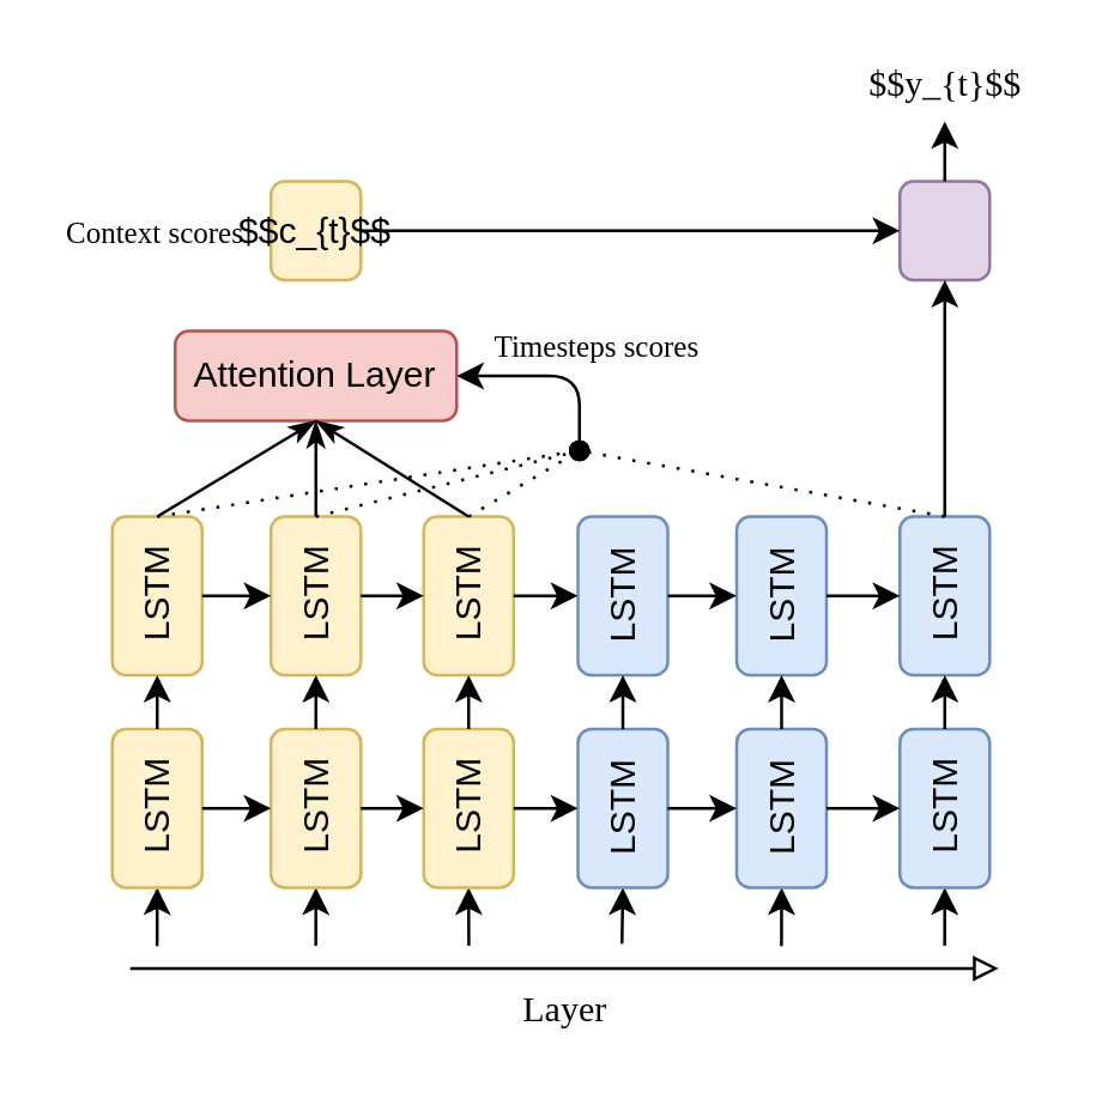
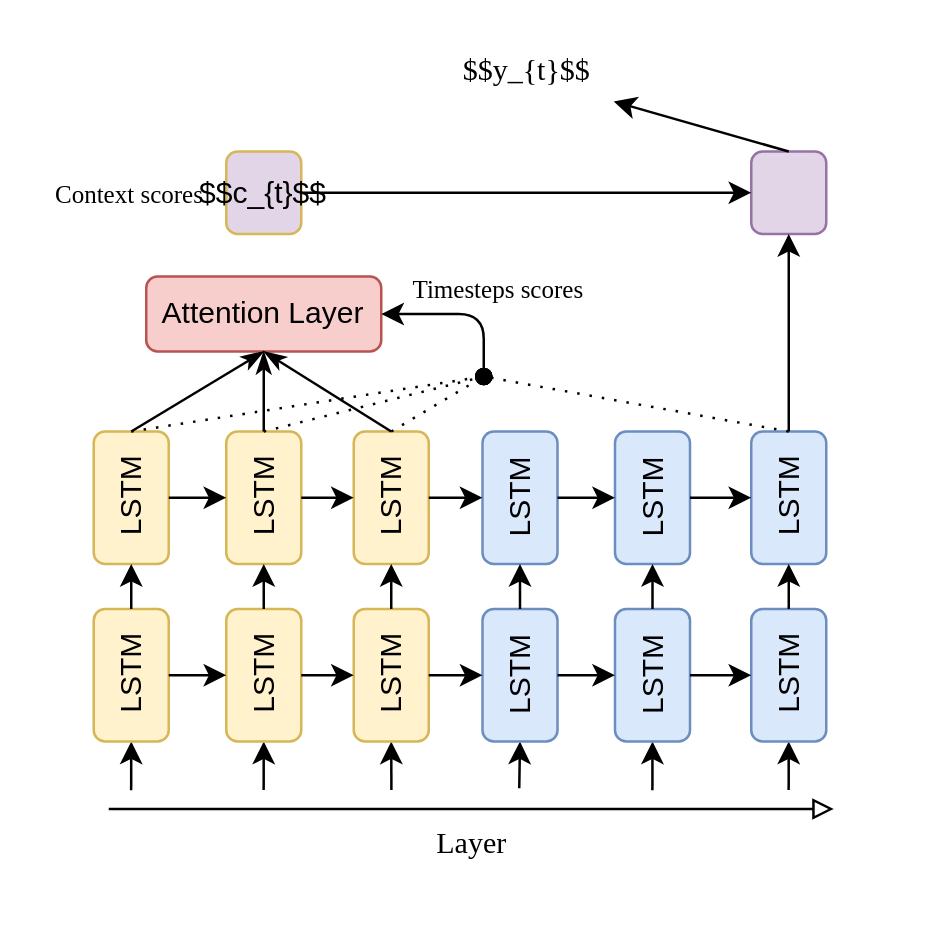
  <mxCell id="0" />
  <mxCell id="1" parent="0" />
  <mxCell id="2" value="" style="endArrow=classic;html=1;exitX=0.498;exitY=-0.001;exitDx=0;exitDy=0;exitPerimeter=0;entryX=0;entryY=0.5;entryDx=0;entryDy=0;" parent="1" target="7" edge="1"><mxGeometry width="50" height="50" relative="1" as="geometry"><mxPoint x="51.96" y="315.48" as="sourcePoint" /><mxPoint x="95.5" y="354.5" as="targetPoint" /></mxGeometry></mxCell>
  <mxCell id="3" value="" style="endArrow=classic;html=1;exitX=0.498;exitY=-0.003;exitDx=0;exitDy=0;exitPerimeter=0;entryX=0;entryY=0.5;entryDx=0;entryDy=0;" parent="1" target="8" edge="1"><mxGeometry width="50" height="50" relative="1" as="geometry"><mxPoint x="104.96" y="315.44" as="sourcePoint" /><mxPoint x="145.5" y="414.5" as="targetPoint" /></mxGeometry></mxCell>
  <mxCell id="4" value="" style="endArrow=classic;html=1;exitX=0.503;exitY=-0.003;exitDx=0;exitDy=0;exitPerimeter=0;entryX=0;entryY=0.5;entryDx=0;entryDy=0;" parent="1" target="9" edge="1"><mxGeometry width="50" height="50" relative="1" as="geometry"><mxPoint x="156.06" y="315.44" as="sourcePoint" /><mxPoint x="165.5" y="414.5" as="targetPoint" /></mxGeometry></mxCell>
  <mxCell id="5" value="" style="endArrow=block;html=1;endFill=0;" parent="1" edge="1"><mxGeometry width="50" height="50" relative="1" as="geometry"><mxPoint x="43" y="323" as="sourcePoint" /><mxPoint x="333" y="323" as="targetPoint" /></mxGeometry></mxCell>
  <mxCell id="6" value="Layer" style="text;html=1;resizable=0;points=[];autosize=1;align=center;verticalAlign=middle;spacingTop=-4;fontFamily=Georgia;" parent="1" vertex="1"><mxGeometry x="152.5" y="329" width="70" height="20" as="geometry" /></mxCell>
  <mxCell id="7" value="LSTM" style="rounded=1;whiteSpace=wrap;html=1;fillColor=#fff2cc;strokeColor=#d6b656;shadow=0;glass=0;comic=0;rotation=-90;" parent="1" vertex="1"><mxGeometry x="25.5" y="254.5" width="53" height="30" as="geometry" /></mxCell>
  <mxCell id="8" value="LSTM" style="rounded=1;whiteSpace=wrap;html=1;fillColor=#fff2cc;strokeColor=#d6b656;shadow=0;glass=0;comic=0;rotation=-90;" parent="1" vertex="1"><mxGeometry x="78.5" y="254.5" width="53" height="30" as="geometry" /></mxCell>
  <mxCell id="9" value="LSTM" style="rounded=1;whiteSpace=wrap;html=1;fillColor=#fff2cc;strokeColor=#d6b656;shadow=0;glass=0;comic=0;rotation=-90;" parent="1" vertex="1"><mxGeometry x="129.5" y="254.5" width="53" height="30" as="geometry" /></mxCell>
  <mxCell id="10" value="" style="endArrow=classic;html=1;exitX=0.5;exitY=1;exitDx=0;exitDy=0;entryX=0.5;entryY=0;entryDx=0;entryDy=0;" parent="1" source="7" target="8" edge="1"><mxGeometry width="50" height="50" relative="1" as="geometry"><mxPoint x="26" y="279.5" as="sourcePoint" /><mxPoint x="47" y="279.5" as="targetPoint" /></mxGeometry></mxCell>
  <mxCell id="11" value="" style="endArrow=classic;html=1;exitX=0.5;exitY=1;exitDx=0;exitDy=0;entryX=0.5;entryY=0;entryDx=0;entryDy=0;" parent="1" source="8" target="9" edge="1"><mxGeometry width="50" height="50" relative="1" as="geometry"><mxPoint x="34" y="289.5" as="sourcePoint" /><mxPoint x="55" y="289.5" as="targetPoint" /></mxGeometry></mxCell>
  <mxCell id="12" value="LSTM" style="rounded=1;whiteSpace=wrap;html=1;fillColor=#fff2cc;strokeColor=#d6b656;shadow=0;glass=0;comic=0;rotation=-90;" parent="1" vertex="1"><mxGeometry x="25.5" y="183.5" width="53" height="30" as="geometry" /></mxCell>
  <mxCell id="13" value="LSTM" style="rounded=1;whiteSpace=wrap;html=1;fillColor=#fff2cc;strokeColor=#d6b656;shadow=0;glass=0;comic=0;rotation=-90;" parent="1" vertex="1"><mxGeometry x="78.5" y="183.5" width="53" height="30" as="geometry" /></mxCell>
  <mxCell id="14" value="LSTM" style="rounded=1;whiteSpace=wrap;html=1;fillColor=#fff2cc;strokeColor=#d6b656;shadow=0;glass=0;comic=0;rotation=-90;" parent="1" vertex="1"><mxGeometry x="129.5" y="183.5" width="53" height="30" as="geometry" /></mxCell>
  <mxCell id="15" value="" style="endArrow=classic;html=1;entryX=0;entryY=0.5;entryDx=0;entryDy=0;exitX=1;exitY=0.5;exitDx=0;exitDy=0;" parent="1" source="7" target="12" edge="1"><mxGeometry width="50" height="50" relative="1" as="geometry"><mxPoint x="-154.5" y="433.5" as="sourcePoint" /><mxPoint x="-104.5" y="383.5" as="targetPoint" /></mxGeometry></mxCell>
  <mxCell id="16" value="" style="endArrow=classic;html=1;entryX=0;entryY=0.5;entryDx=0;entryDy=0;exitX=1;exitY=0.5;exitDx=0;exitDy=0;" parent="1" source="8" target="13" edge="1"><mxGeometry width="50" height="50" relative="1" as="geometry"><mxPoint x="60" y="253" as="sourcePoint" /><mxPoint x="60" y="235" as="targetPoint" /></mxGeometry></mxCell>
  <mxCell id="17" value="" style="endArrow=classic;html=1;entryX=0;entryY=0.5;entryDx=0;entryDy=0;exitX=1;exitY=0.5;exitDx=0;exitDy=0;" parent="1" source="9" target="14" edge="1"><mxGeometry width="50" height="50" relative="1" as="geometry"><mxPoint x="68" y="263" as="sourcePoint" /><mxPoint x="68" y="245" as="targetPoint" /></mxGeometry></mxCell>
  <mxCell id="18" value="" style="endArrow=classic;html=1;entryX=0.5;entryY=0;entryDx=0;entryDy=0;exitX=0.5;exitY=1;exitDx=0;exitDy=0;" parent="1" source="13" target="14" edge="1"><mxGeometry width="50" height="50" relative="1" as="geometry"><mxPoint x="85.5" y="172.5" as="sourcePoint" /><mxPoint x="85.5" y="153.5" as="targetPoint" /></mxGeometry></mxCell>
  <mxCell id="19" value="" style="endArrow=classic;html=1;entryX=0.5;entryY=0;entryDx=0;entryDy=0;exitX=0.5;exitY=1;exitDx=0;exitDy=0;" parent="1" source="12" target="13" edge="1"><mxGeometry width="50" height="50" relative="1" as="geometry"><mxPoint x="61" y="160" as="sourcePoint" /><mxPoint x="61" y="141" as="targetPoint" /></mxGeometry></mxCell>
  <mxCell id="20" value="" style="endArrow=classic;html=1;exitX=0.495;exitY=-0.04;exitDx=0;exitDy=0;exitPerimeter=0;entryX=0;entryY=0.5;entryDx=0;entryDy=0;" parent="1" target="23" edge="1"><mxGeometry width="50" height="50" relative="1" as="geometry"><mxPoint x="207.2" y="314.7" as="sourcePoint" /><mxPoint x="225.412" y="356" as="targetPoint" /></mxGeometry></mxCell>
  <mxCell id="21" value="" style="endArrow=classic;html=1;exitX=0.498;exitY=-0.001;exitDx=0;exitDy=0;exitPerimeter=0;entryX=0;entryY=0.5;entryDx=0;entryDy=0;" parent="1" target="24" edge="1"><mxGeometry width="50" height="50" relative="1" as="geometry"><mxPoint x="260.46" y="315.48" as="sourcePoint" /><mxPoint x="305.5" y="356" as="targetPoint" /></mxGeometry></mxCell>
  <mxCell id="22" value="" style="endArrow=classic;html=1;exitX=0.498;exitY=-0.003;exitDx=0;exitDy=0;exitPerimeter=0;entryX=0;entryY=0.5;entryDx=0;entryDy=0;" parent="1" target="25" edge="1"><mxGeometry width="50" height="50" relative="1" as="geometry"><mxPoint x="314.96" y="315.44" as="sourcePoint" /><mxPoint x="355.5" y="416" as="targetPoint" /></mxGeometry></mxCell>
  <mxCell id="23" value="LSTM" style="rounded=1;whiteSpace=wrap;html=1;fillColor=#dae8fc;strokeColor=#6c8ebf;shadow=0;glass=0;comic=0;rotation=-90;" parent="1" vertex="1"><mxGeometry x="181" y="254.5" width="53" height="30" as="geometry" /></mxCell>
  <mxCell id="24" value="LSTM" style="rounded=1;whiteSpace=wrap;html=1;fillColor=#dae8fc;strokeColor=#6c8ebf;shadow=0;glass=0;comic=0;rotation=-90;" parent="1" vertex="1"><mxGeometry x="234" y="254.5" width="53" height="30" as="geometry" /></mxCell>
  <mxCell id="25" value="LSTM" style="rounded=1;whiteSpace=wrap;html=1;fillColor=#dae8fc;strokeColor=#6c8ebf;shadow=0;glass=0;comic=0;rotation=-90;" parent="1" vertex="1"><mxGeometry x="288.5" y="254.5" width="53" height="30" as="geometry" /></mxCell>
  <mxCell id="26" value="" style="endArrow=classic;html=1;exitX=0.5;exitY=1;exitDx=0;exitDy=0;entryX=0.5;entryY=0;entryDx=0;entryDy=0;" parent="1" source="23" target="24" edge="1"><mxGeometry width="50" height="50" relative="1" as="geometry"><mxPoint x="145.5" y="436" as="sourcePoint" /><mxPoint x="195.5" y="386" as="targetPoint" /></mxGeometry></mxCell>
  <mxCell id="27" value="" style="endArrow=classic;html=1;exitX=0.5;exitY=1;exitDx=0;exitDy=0;entryX=0.5;entryY=0;entryDx=0;entryDy=0;" parent="1" source="24" target="25" edge="1"><mxGeometry width="50" height="50" relative="1" as="geometry"><mxPoint x="236" y="281" as="sourcePoint" /><mxPoint x="257" y="281" as="targetPoint" /></mxGeometry></mxCell>
  <mxCell id="28" value="LSTM" style="rounded=1;whiteSpace=wrap;html=1;fillColor=#dae8fc;strokeColor=#6c8ebf;shadow=0;glass=0;comic=0;rotation=-90;" parent="1" vertex="1"><mxGeometry x="181" y="183.5" width="53" height="30" as="geometry" /></mxCell>
  <mxCell id="29" value="LSTM" style="rounded=1;whiteSpace=wrap;html=1;fillColor=#dae8fc;strokeColor=#6c8ebf;shadow=0;glass=0;comic=0;rotation=-90;" parent="1" vertex="1"><mxGeometry x="234" y="183.5" width="53" height="30" as="geometry" /></mxCell>
  <mxCell id="30" value="LSTM" style="rounded=1;whiteSpace=wrap;html=1;fillColor=#dae8fc;strokeColor=#6c8ebf;shadow=0;glass=0;comic=0;rotation=-90;" parent="1" vertex="1"><mxGeometry x="288.5" y="183.5" width="53" height="30" as="geometry" /></mxCell>
  <mxCell id="31" value="" style="endArrow=classic;html=1;entryX=0;entryY=0.5;entryDx=0;entryDy=0;exitX=1;exitY=0.5;exitDx=0;exitDy=0;" parent="1" source="23" target="28" edge="1"><mxGeometry width="50" height="50" relative="1" as="geometry"><mxPoint x="55.5" y="435" as="sourcePoint" /><mxPoint x="105.5" y="385" as="targetPoint" /></mxGeometry></mxCell>
  <mxCell id="32" value="" style="endArrow=classic;html=1;entryX=0;entryY=0.5;entryDx=0;entryDy=0;exitX=1;exitY=0.5;exitDx=0;exitDy=0;" parent="1" source="24" target="29" edge="1"><mxGeometry width="50" height="50" relative="1" as="geometry"><mxPoint x="55.5" y="435" as="sourcePoint" /><mxPoint x="105.5" y="385" as="targetPoint" /></mxGeometry></mxCell>
  <mxCell id="33" value="" style="endArrow=classic;html=1;entryX=0;entryY=0.5;entryDx=0;entryDy=0;exitX=1;exitY=0.5;exitDx=0;exitDy=0;" parent="1" source="25" target="30" edge="1"><mxGeometry width="50" height="50" relative="1" as="geometry"><mxPoint x="270" y="254.5" as="sourcePoint" /><mxPoint x="270" y="236.5" as="targetPoint" /></mxGeometry></mxCell>
  <mxCell id="34" value="" style="endArrow=classic;html=1;entryX=0.5;entryY=0;entryDx=0;entryDy=0;exitX=0.5;exitY=1;exitDx=0;exitDy=0;" parent="1" source="28" target="29" edge="1"><mxGeometry width="50" height="50" relative="1" as="geometry"><mxPoint x="251" y="141.5" as="sourcePoint" /><mxPoint x="251" y="122.5" as="targetPoint" /></mxGeometry></mxCell>
  <mxCell id="35" value="" style="endArrow=classic;html=1;entryX=0.5;entryY=0;entryDx=0;entryDy=0;exitX=0.5;exitY=1;exitDx=0;exitDy=0;" parent="1" source="29" target="30" edge="1"><mxGeometry width="50" height="50" relative="1" as="geometry"><mxPoint x="271" y="161.5" as="sourcePoint" /><mxPoint x="271" y="142.5" as="targetPoint" /></mxGeometry></mxCell>
  <mxCell id="36" value="" style="endArrow=classic;html=1;exitX=0.5;exitY=1;exitDx=0;exitDy=0;entryX=0.5;entryY=0;entryDx=0;entryDy=0;" parent="1" source="9" target="23" edge="1"><mxGeometry width="50" height="50" relative="1" as="geometry"><mxPoint x="-17" y="430" as="sourcePoint" /><mxPoint x="33" y="380" as="targetPoint" /></mxGeometry></mxCell>
  <mxCell id="37" value="" style="endArrow=classic;html=1;exitX=0.5;exitY=1;exitDx=0;exitDy=0;entryX=0.5;entryY=0;entryDx=0;entryDy=0;" parent="1" source="14" target="28" edge="1"><mxGeometry width="50" height="50" relative="1" as="geometry"><mxPoint x="181" y="279.5" as="sourcePoint" /><mxPoint x="202.5" y="279.5" as="targetPoint" /></mxGeometry></mxCell>
  <mxCell id="38" value="Attention Layer" style="rounded=1;whiteSpace=wrap;html=1;fillColor=#f8cecc;strokeColor=#b85450;shadow=0;glass=0;comic=0;rotation=0;" parent="1" vertex="1"><mxGeometry x="58" y="110" width="94" height="30" as="geometry" /></mxCell>
  <mxCell id="39" value="" style="endArrow=classicThin;html=1;entryX=0.5;entryY=1;entryDx=0;entryDy=0;exitX=1;exitY=0.5;exitDx=0;exitDy=0;endFill=1;" parent="1" source="12" target="38" edge="1"><mxGeometry width="50" height="50" relative="1" as="geometry"><mxPoint x="11" y="182" as="sourcePoint" /><mxPoint x="88.5" y="140" as="targetPoint" /></mxGeometry></mxCell>
  <mxCell id="40" value="" style="endArrow=classicThin;html=1;entryX=0.5;entryY=1;entryDx=0;entryDy=0;exitX=1;exitY=0.5;exitDx=0;exitDy=0;endFill=1;" parent="1" source="13" target="38" edge="1"><mxGeometry width="50" height="50" relative="1" as="geometry"><mxPoint x="21" y="192" as="sourcePoint" /><mxPoint x="98.5" y="150" as="targetPoint" /></mxGeometry></mxCell>
  <mxCell id="41" value="" style="endArrow=classicThin;html=1;entryX=0.5;entryY=1;entryDx=0;entryDy=0;exitX=1;exitY=0.5;exitDx=0;exitDy=0;endFill=1;" parent="1" source="14" target="38" edge="1"><mxGeometry width="50" height="50" relative="1" as="geometry"><mxPoint x="31" y="202" as="sourcePoint" /><mxPoint x="108.5" y="160" as="targetPoint" /></mxGeometry></mxCell>
- <mxCell id="42" value="$$c_{t}$$" style="rounded=1;whiteSpace=wrap;html=1;fillColor=#fff2cc;strokeColor=#d6b656;shadow=0;glass=0;comic=0;rotation=0;" parent="1" vertex="1"><mxGeometry x="90" y="60" width="30" height="33" as="geometry" /></mxCell>
+ <mxCell id="42" value="$$c_{t}$$" style="rounded=1;whiteSpace=wrap;html=1;fillColor=#e1d5e7;strokeColor=#d6b656;shadow=0;glass=0;comic=0;rotation=0;" parent="1" vertex="1"><mxGeometry x="90" y="60" width="30" height="33" as="geometry" /></mxCell>
  <mxCell id="43" value="" style="endArrow=oval;html=1;exitX=1;exitY=0.5;exitDx=0;exitDy=0;dashed=1;dashPattern=1 4;endFill=1;" parent="1" source="12" edge="1"><mxGeometry width="50" height="50" relative="1" as="geometry"><mxPoint x="-47" y="190" as="sourcePoint" /><mxPoint x="193" y="150" as="targetPoint" /></mxGeometry></mxCell>
  <mxCell id="44" value="" style="endArrow=oval;html=1;exitX=1;exitY=0.5;exitDx=0;exitDy=0;dashed=1;dashPattern=1 4;endFill=1;" parent="1" source="13" edge="1"><mxGeometry width="50" height="50" relative="1" as="geometry"><mxPoint x="-67" y="240" as="sourcePoint" /><mxPoint x="193" y="150" as="targetPoint" /></mxGeometry></mxCell>
  <mxCell id="45" value="" style="endArrow=oval;html=1;exitX=1;exitY=0.5;exitDx=0;exitDy=0;dashed=1;dashPattern=1 4;endFill=1;" parent="1" source="14" edge="1"><mxGeometry width="50" height="50" relative="1" as="geometry"><mxPoint x="-57" y="220" as="sourcePoint" /><mxPoint x="193" y="150" as="targetPoint" /></mxGeometry></mxCell>
  <mxCell id="46" value="" style="endArrow=oval;html=1;exitX=1;exitY=0.5;exitDx=0;exitDy=0;dashed=1;dashPattern=1 4;endFill=1;" parent="1" source="30" edge="1"><mxGeometry width="50" height="50" relative="1" as="geometry"><mxPoint x="238.5" y="150" as="sourcePoint" /><mxPoint x="193" y="150" as="targetPoint" /></mxGeometry></mxCell>
  <mxCell id="47" value="" style="edgeStyle=elbowEdgeStyle;elbow=horizontal;endArrow=classic;html=1;entryX=1;entryY=0.5;entryDx=0;entryDy=0;" parent="1" target="38" edge="1"><mxGeometry width="50" height="50" relative="1" as="geometry"><mxPoint x="193" y="150" as="sourcePoint" /><mxPoint x="153" y="120" as="targetPoint" /><Array as="points"><mxPoint x="193" y="130" /></Array></mxGeometry></mxCell>
  <mxCell id="48" value="Timesteps scores" style="text;html=1;resizable=0;points=[];autosize=1;align=left;verticalAlign=top;spacingTop=-4;fontFamily=Georgia;fontSize=10;" parent="1" vertex="1"><mxGeometry x="162.5" y="107" width="90" height="10" as="geometry" /></mxCell>
  <mxCell id="49" value="" style="rounded=1;whiteSpace=wrap;html=1;fillColor=#e1d5e7;strokeColor=#9673a6;shadow=0;glass=0;comic=0;rotation=0;" parent="1" vertex="1"><mxGeometry x="300" y="60" width="30" height="33" as="geometry" /></mxCell>
  <mxCell id="50" value="" style="endArrow=classic;html=1;fontFamily=Georgia;fontSize=10;exitX=1;exitY=0.5;exitDx=0;exitDy=0;entryX=0;entryY=0.5;entryDx=0;entryDy=0;" parent="1" source="42" target="49" edge="1"><mxGeometry width="50" height="50" relative="1" as="geometry"><mxPoint x="-37" y="167" as="sourcePoint" /><mxPoint x="13" y="117" as="targetPoint" /></mxGeometry></mxCell>
  <mxCell id="51" value="" style="endArrow=classic;html=1;fontFamily=Georgia;fontSize=10;entryX=0.5;entryY=1;entryDx=0;entryDy=0;exitX=1;exitY=0.5;exitDx=0;exitDy=0;" parent="1" source="30" target="49" edge="1"><mxGeometry width="50" height="50" relative="1" as="geometry"><mxPoint x="-7" y="430" as="sourcePoint" /><mxPoint x="43" y="380" as="targetPoint" /></mxGeometry></mxCell>
  <mxCell id="52" value="Context scores" style="text;html=1;resizable=0;points=[];autosize=1;align=left;verticalAlign=top;spacingTop=-4;fontFamily=Georgia;fontSize=10;" parent="1" vertex="1"><mxGeometry x="20" y="68.5" width="80" height="10" as="geometry" /></mxCell>
- <mxCell id="53" value="$$y_{t}$$" style="text;html=1;resizable=0;points=[];autosize=1;align=center;verticalAlign=middle;spacingTop=-4;fontFamily=Georgia;" parent="1" vertex="1"><mxGeometry x="280" y="20" width="70" height="20" as="geometry" /></mxCell>
+ <mxCell id="53" value="$$y_{t}$$" style="text;html=1;resizable=0;points=[];autosize=1;align=center;verticalAlign=middle;spacingTop=-4;fontFamily=Georgia;" parent="1" vertex="1"><mxGeometry x="175" y="20" width="70" height="20" as="geometry" /></mxCell>
  <mxCell id="54" value="" style="endArrow=classic;html=1;fontFamily=Georgia;fontSize=12;exitX=0.5;exitY=0;exitDx=0;exitDy=0;" parent="1" source="49" target="53" edge="1"><mxGeometry width="50" height="50" relative="1" as="geometry"><mxPoint x="373" y="150" as="sourcePoint" /><mxPoint x="423" y="100" as="targetPoint" /></mxGeometry></mxCell>
